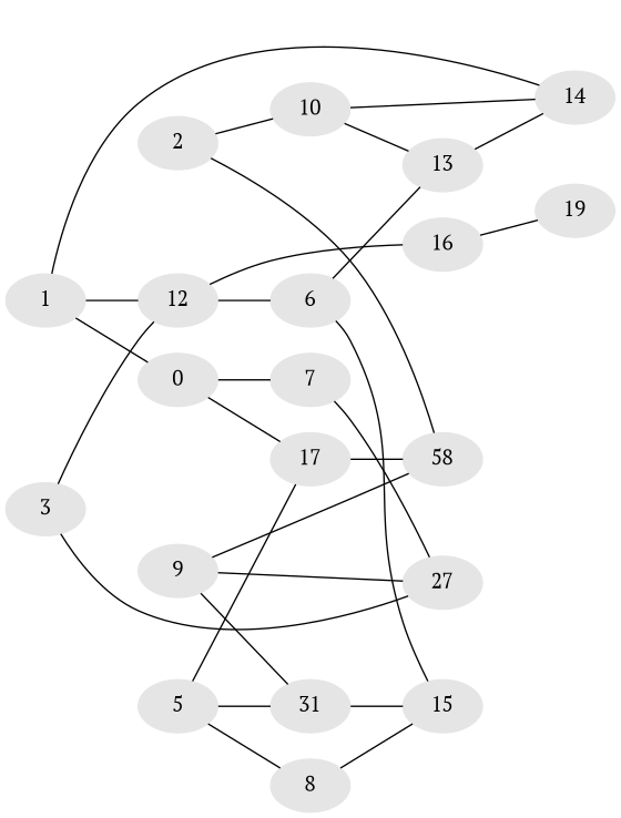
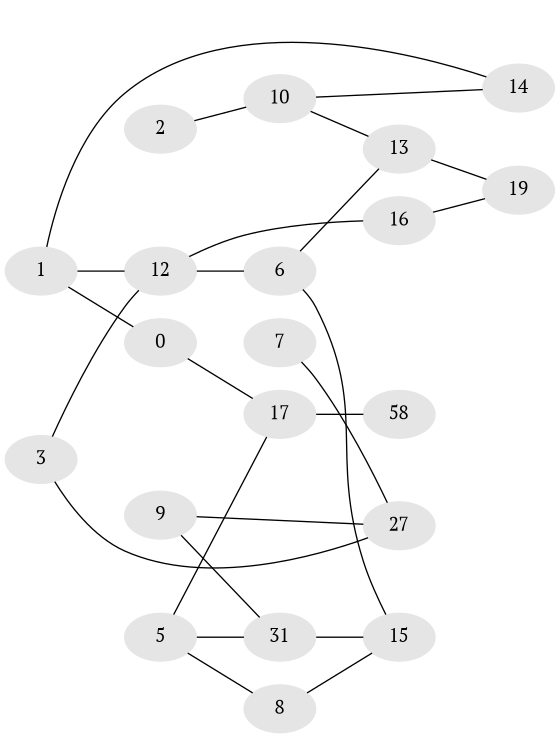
  graph {
    fontname="PT Serif"
    rankdir=LR
    node [color=gray90 fontname="PT Serif" style=filled]
    edge [fontname="PT Serif"]
    n1 [label=0]
    1
    12
    14
    7
    17
    6
    16
    2
    10
    n11 [label=58]
    13
    3
    n14 [label=27]
    15
    5
    8
    n18 [label=31]
    19
    9
-   n1 -- 7
    n1 -- 17
    1 -- n1
    1 -- 12
    1 -- 14
    12 -- 6
    12 -- 16
    7 -- n14
    17 -- n11
    6 -- 13
    6 -- 15
    16 -- 19
    2 -- 10
-   2 -- n11
    10 -- 14
    10 -- 13
-   13 -- 14
+   13 -- 19
    3 -- 12
    3 -- n14
    5 -- 17
    5 -- 8
    5 -- n18
    8 -- 15
    n18 -- 15
-   9 -- n11
    9 -- n14
    9 -- n18
  }
